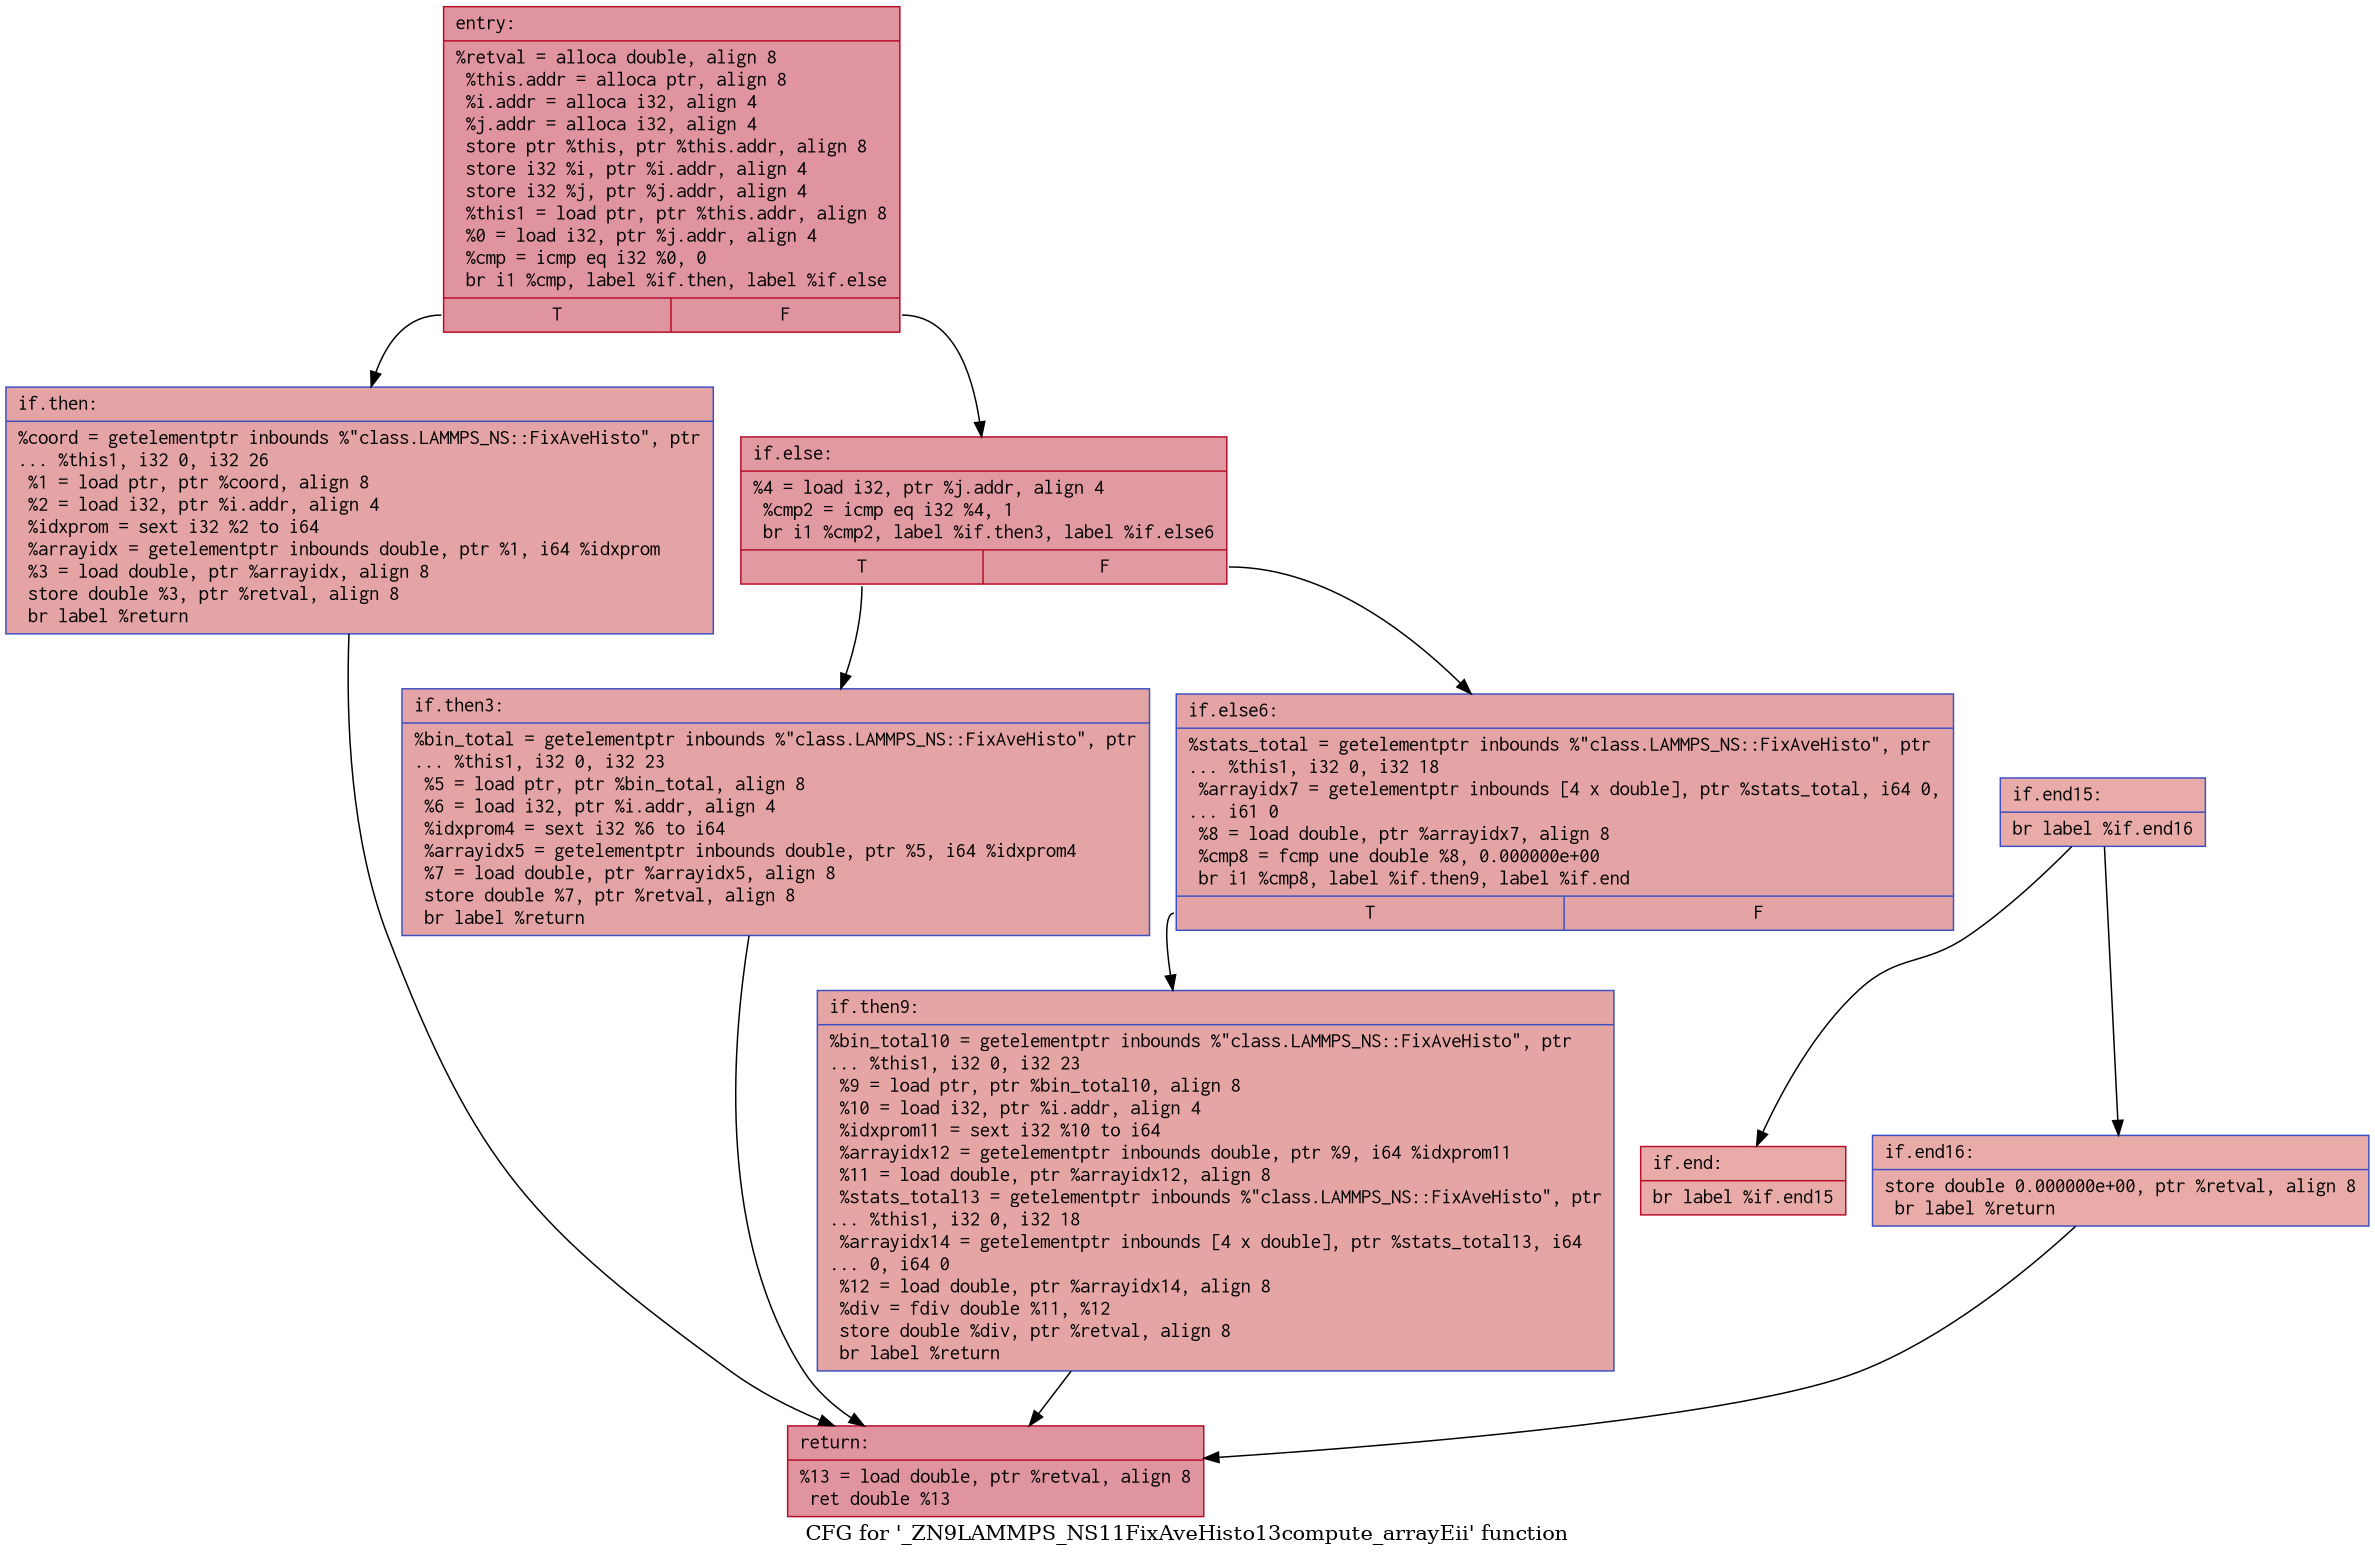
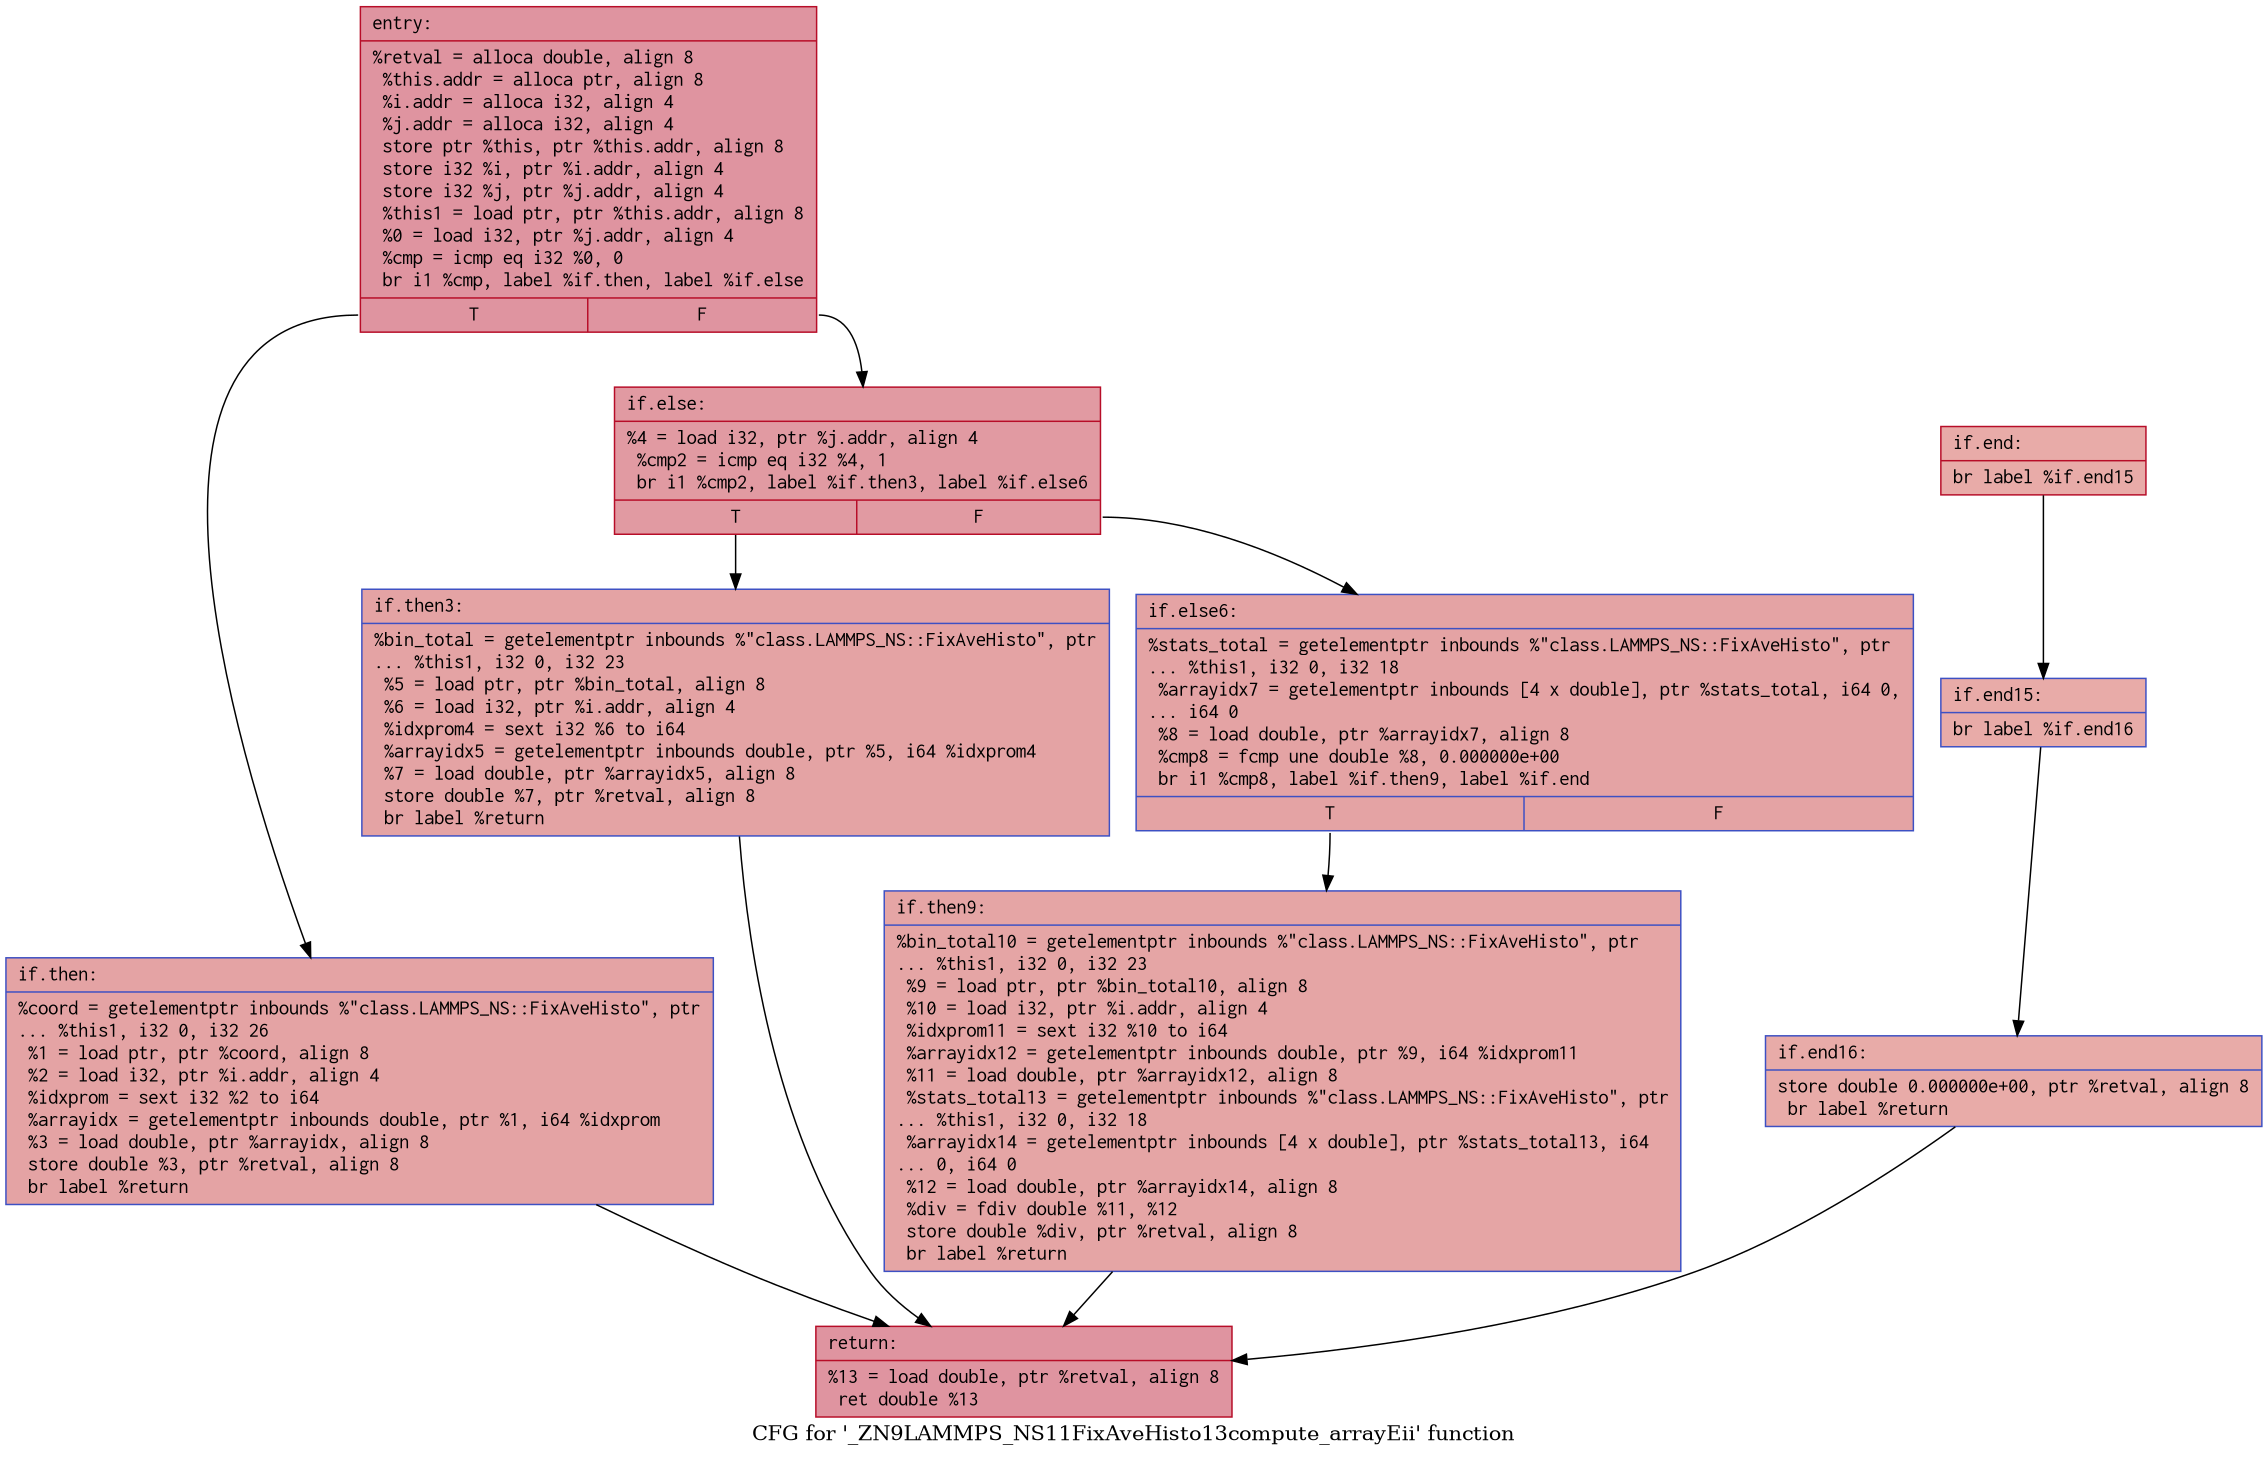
  digraph {
    label="CFG for '_ZN9LAMMPS_NS11FixAveHisto13compute_arrayEii' function"
    node [color="#3d50c3ff" fillcolor="#c32e3170" fontname=Courier shape=record style=filled]
    n1 [color="#b70d28ff" fillcolor="#b70d2870" label="{entry:\l|  %retval = alloca double, align 8\l  %this.addr = alloca ptr, align 8\l  %i.addr = alloca i32, align 4\l  %j.addr = alloca i32, align 4\l  store ptr %this, ptr %this.addr, align 8\l  store i32 %i, ptr %i.addr, align 4\l  store i32 %j, ptr %j.addr, align 4\l  %this1 = load ptr, ptr %this.addr, align 8\l  %0 = load i32, ptr %j.addr, align 4\l  %cmp = icmp eq i32 %0, 0\l  br i1 %cmp, label %if.then, label %if.else\l|{<s0>T|<s1>F}}"]
    n2 [label="{if.then:\l|  %coord = getelementptr inbounds %\"class.LAMMPS_NS::FixAveHisto\", ptr\l... %this1, i32 0, i32 26\l  %1 = load ptr, ptr %coord, align 8\l  %2 = load i32, ptr %i.addr, align 4\l  %idxprom = sext i32 %2 to i64\l  %arrayidx = getelementptr inbounds double, ptr %1, i64 %idxprom\l  %3 = load double, ptr %arrayidx, align 8\l  store double %3, ptr %retval, align 8\l  br label %return\l}"]
    n3 [color="#b70d28ff" fillcolor="#bb1b2c70" label="{if.else:\l|  %4 = load i32, ptr %j.addr, align 4\l  %cmp2 = icmp eq i32 %4, 1\l  br i1 %cmp2, label %if.then3, label %if.else6\l|{<s0>T|<s1>F}}"]
    n4 [color="#b70d28ff" fillcolor="#b70d2870" label="{return:\l|  %13 = load double, ptr %retval, align 8\l  ret double %13\l}"]
    n5 [label="{if.then3:\l|  %bin_total = getelementptr inbounds %\"class.LAMMPS_NS::FixAveHisto\", ptr\l... %this1, i32 0, i32 23\l  %5 = load ptr, ptr %bin_total, align 8\l  %6 = load i32, ptr %i.addr, align 4\l  %idxprom4 = sext i32 %6 to i64\l  %arrayidx5 = getelementptr inbounds double, ptr %5, i64 %idxprom4\l  %7 = load double, ptr %arrayidx5, align 8\l  store double %7, ptr %retval, align 8\l  br label %return\l}"]
-   n6 [label="{if.else6:\l|  %stats_total = getelementptr inbounds %\"class.LAMMPS_NS::FixAveHisto\", ptr\l... %this1, i32 0, i32 18\l  %arrayidx7 = getelementptr inbounds [4 x double], ptr %stats_total, i64 0,\l... i61 0\l  %8 = load double, ptr %arrayidx7, align 8\l  %cmp8 = fcmp une double %8, 0.000000e+00\l  br i1 %cmp8, label %if.then9, label %if.end\l|{<s0>T|<s1>F}}"]
+   n6 [label="{if.else6:\l|  %stats_total = getelementptr inbounds %\"class.LAMMPS_NS::FixAveHisto\", ptr\l... %this1, i32 0, i32 18\l  %arrayidx7 = getelementptr inbounds [4 x double], ptr %stats_total, i64 0,\l... i64 0\l  %8 = load double, ptr %arrayidx7, align 8\l  %cmp8 = fcmp une double %8, 0.000000e+00\l  br i1 %cmp8, label %if.then9, label %if.end\l|{<s0>T|<s1>F}}"]
    n7 [fillcolor="#c5333470" label="{if.then9:\l|  %bin_total10 = getelementptr inbounds %\"class.LAMMPS_NS::FixAveHisto\", ptr\l... %this1, i32 0, i32 23\l  %9 = load ptr, ptr %bin_total10, align 8\l  %10 = load i32, ptr %i.addr, align 4\l  %idxprom11 = sext i32 %10 to i64\l  %arrayidx12 = getelementptr inbounds double, ptr %9, i64 %idxprom11\l  %11 = load double, ptr %arrayidx12, align 8\l  %stats_total13 = getelementptr inbounds %\"class.LAMMPS_NS::FixAveHisto\", ptr\l... %this1, i32 0, i32 18\l  %arrayidx14 = getelementptr inbounds [4 x double], ptr %stats_total13, i64\l... 0, i64 0\l  %12 = load double, ptr %arrayidx14, align 8\l  %div = fdiv double %11, %12\l  store double %div, ptr %retval, align 8\l  br label %return\l}"]
    n8 [color="#b70d28ff" fillcolor="#cc403a70" label="{if.end:\l|  br label %if.end15\l}"]
    n9 [fillcolor="#cc403a70" label="{if.end15:\l|  br label %if.end16\l}"]
    n10 [fillcolor="#cc403a70" label="{if.end16:\l|  store double 0.000000e+00, ptr %retval, align 8\l  br label %return\l}"]
    n1 -> n2 [tailport=s0]
    n1 -> n3 [tailport=s1]
    n2 -> n4
    n3 -> n5 [tailport=s0]
    n3 -> n6 [tailport=s1]
    n5 -> n4
    n6 -> n7 [tailport=s0]
    n7 -> n4
-   n9 -> n8
+   n8 -> n9
    n9 -> n10
    n10 -> n4
  }
